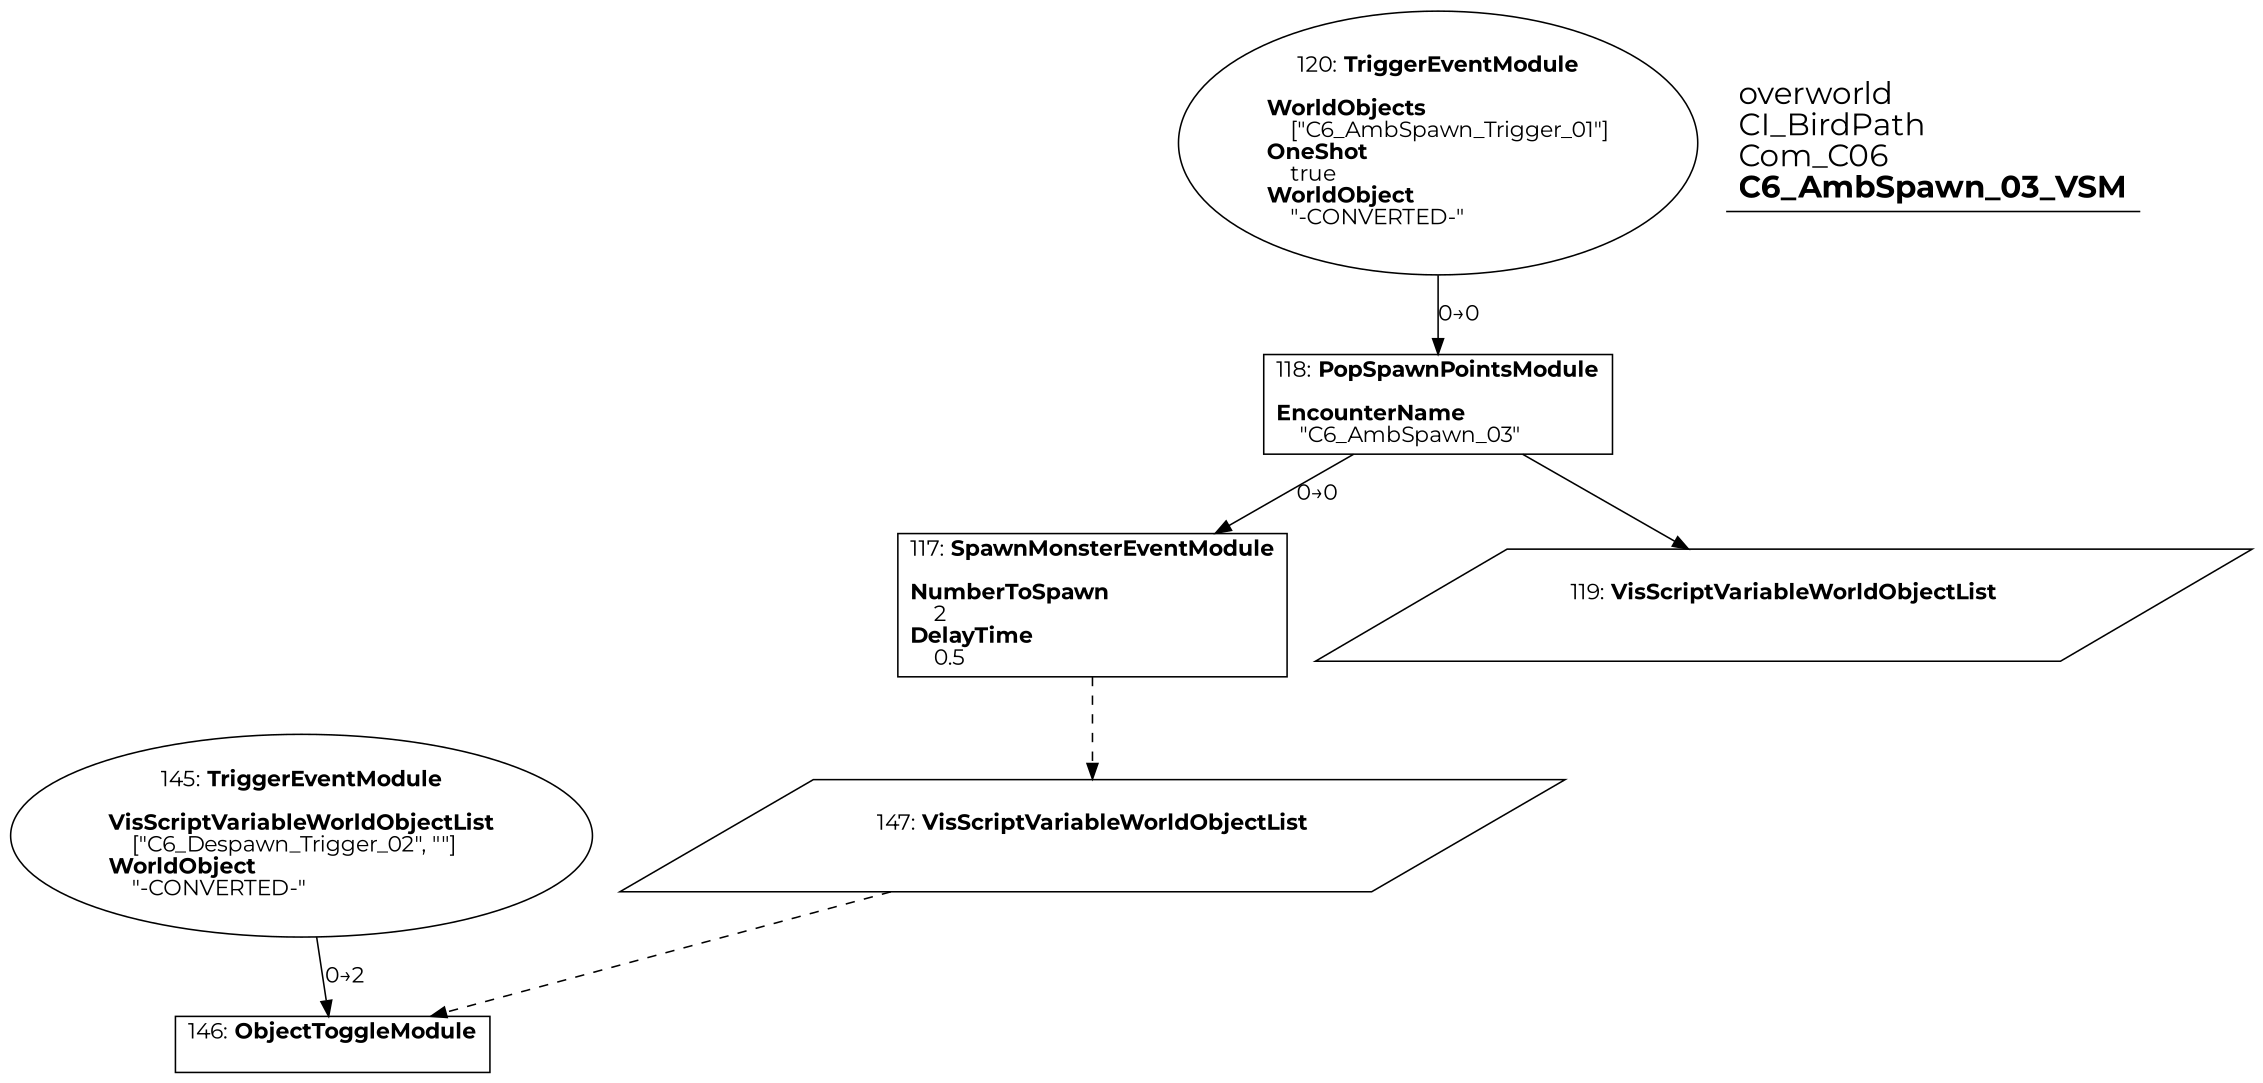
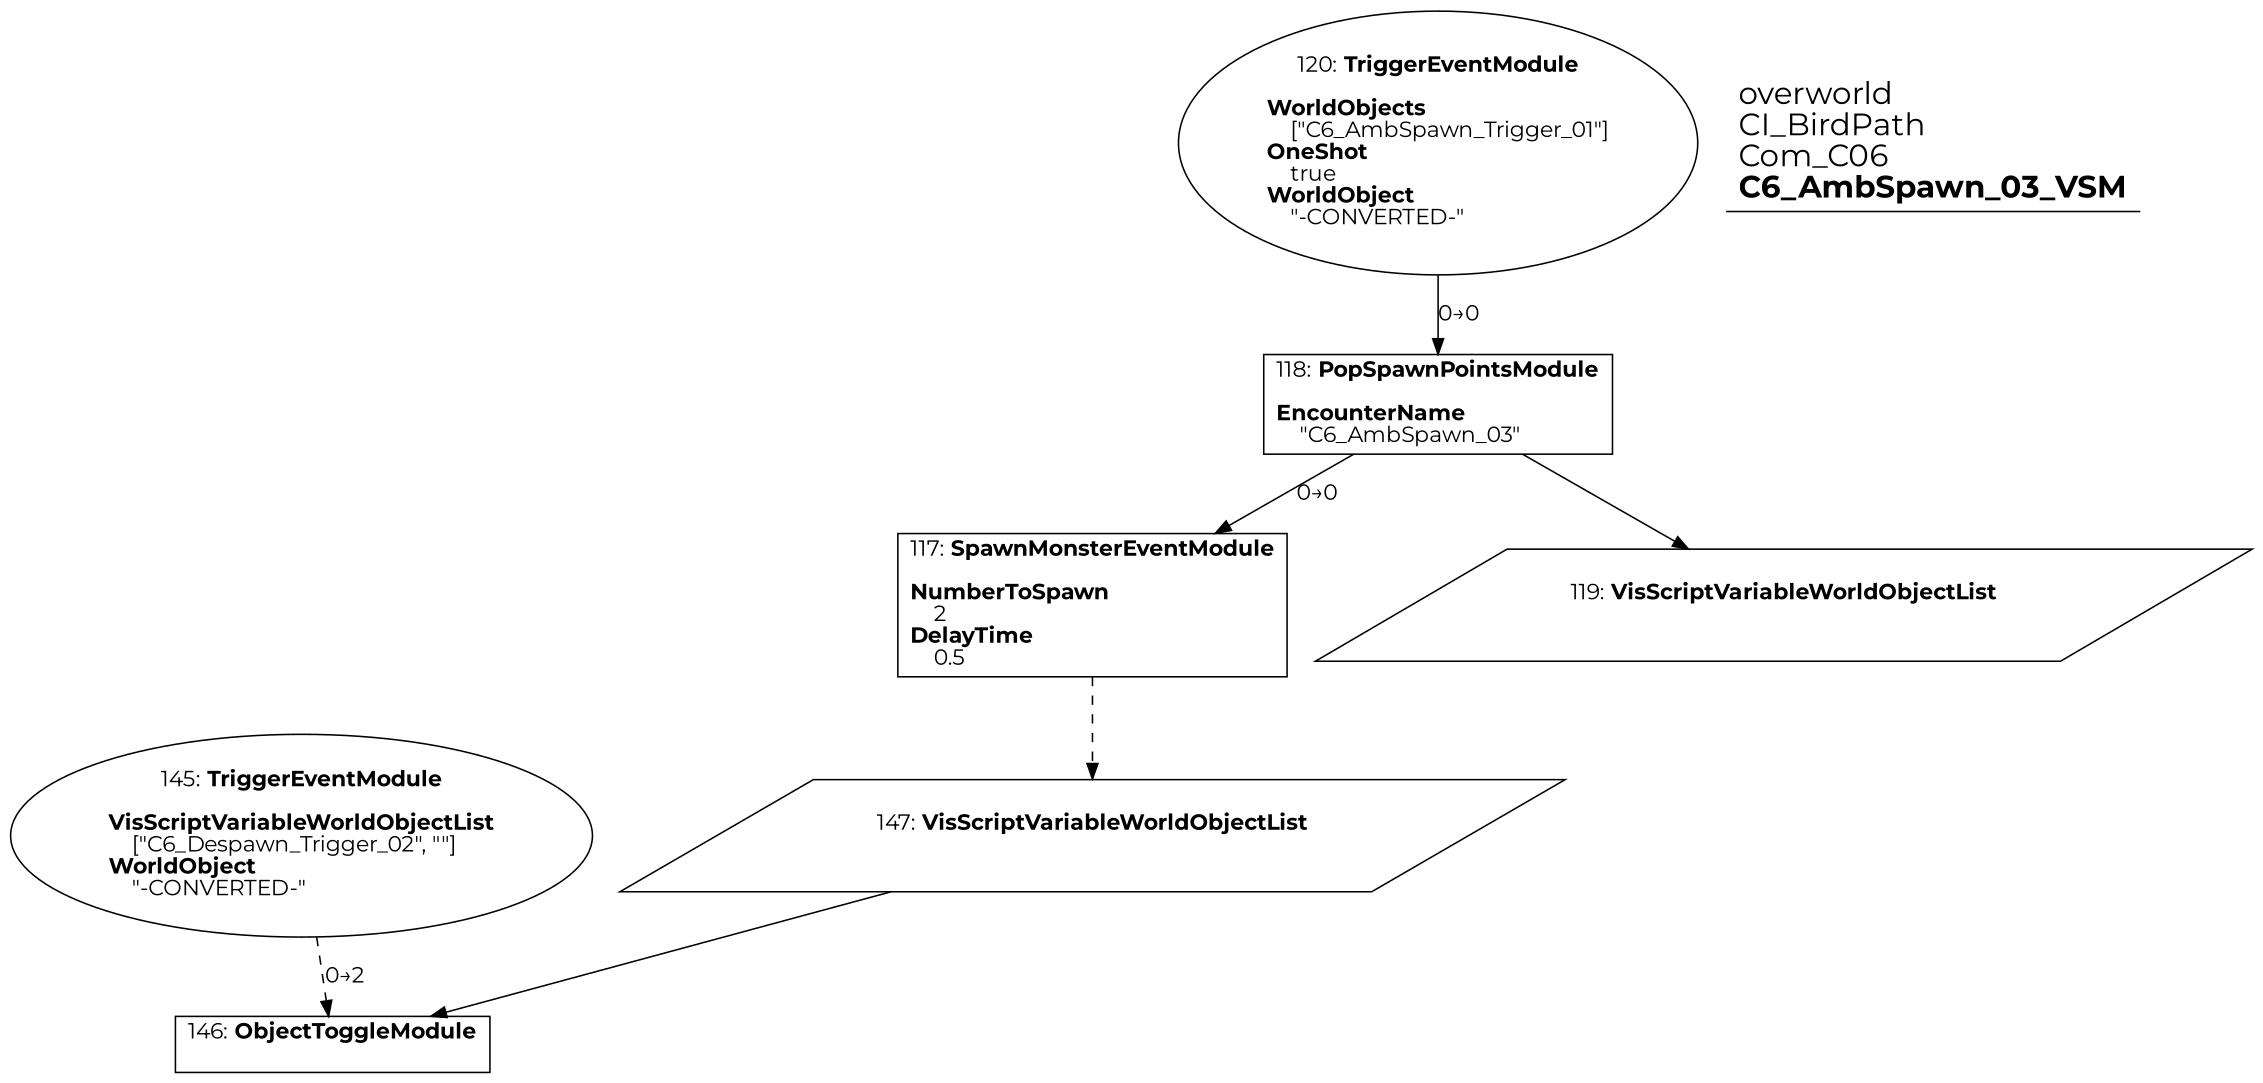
  digraph {
    fontname=Montserrat
    splines=spline
    node [fontname=Montserrat shape=box]
    edge [fontname=Montserrat]
    n1 [label=<117: <b>SpawnMonsterEventModule</b><br/><br/><b>NumberToSpawn</b><br align="left"/>    2<br align="left"/><b>DelayTime</b><br align="left"/>    0.5<br align="left"/>>]
    n2 [label=<147: <b>VisScriptVariableWorldObjectList</b><br/><br/>> shape=parallelogram]
    n3 [label=<146: <b>ObjectToggleModule</b><br/><br/>>]
    n4 [label=<119: <b>VisScriptVariableWorldObjectList</b><br/><br/>> shape=parallelogram]
    n5 [label=<118: <b>PopSpawnPointsModule</b><br/><br/><b>EncounterName</b><br align="left"/>    &quot;C6_AmbSpawn_03&quot;<br align="left"/>>]
    n6 [label=<120: <b>TriggerEventModule</b><br/><br/><b>WorldObjects</b><br align="left"/>    [&quot;C6_AmbSpawn_Trigger_01&quot;]<br align="left"/><b>OneShot</b><br align="left"/>    true<br align="left"/><b>WorldObject</b><br align="left"/>    &quot;-CONVERTED-&quot;<br align="left"/>> shape=oval]
    n7 [label=<145: <b>TriggerEventModule</b><br/><br/><b>VisScriptVariableWorldObjectList</b><br align="left"/>    [&quot;C6_Despawn_Trigger_02&quot;, &quot;&quot;]<br align="left"/><b>WorldObject</b><br align="left"/>    &quot;-CONVERTED-&quot;<br align="left"/>> shape=oval]
    n8 [label=<<font point-size="20">overworld<br align="left"/>CI_BirdPath<br align="left"/>Com_C06<br align="left"/><b>C6_AmbSpawn_03_VSM</b><br align="left"/></font>> shape=underline]
    n1 -> n2 [style=dashed]
-   n2 -> n3 [style=dashed]
+   n2 -> n3 [style=solid]
    n5 -> n1 [label="0→0"]
    n5 -> n4 [style=solid]
    n6 -> n5 [label="0→0"]
-   n7 -> n3 [label="0→2"]
+   n7 -> n3 [label="0→2" style=dashed]
  }
